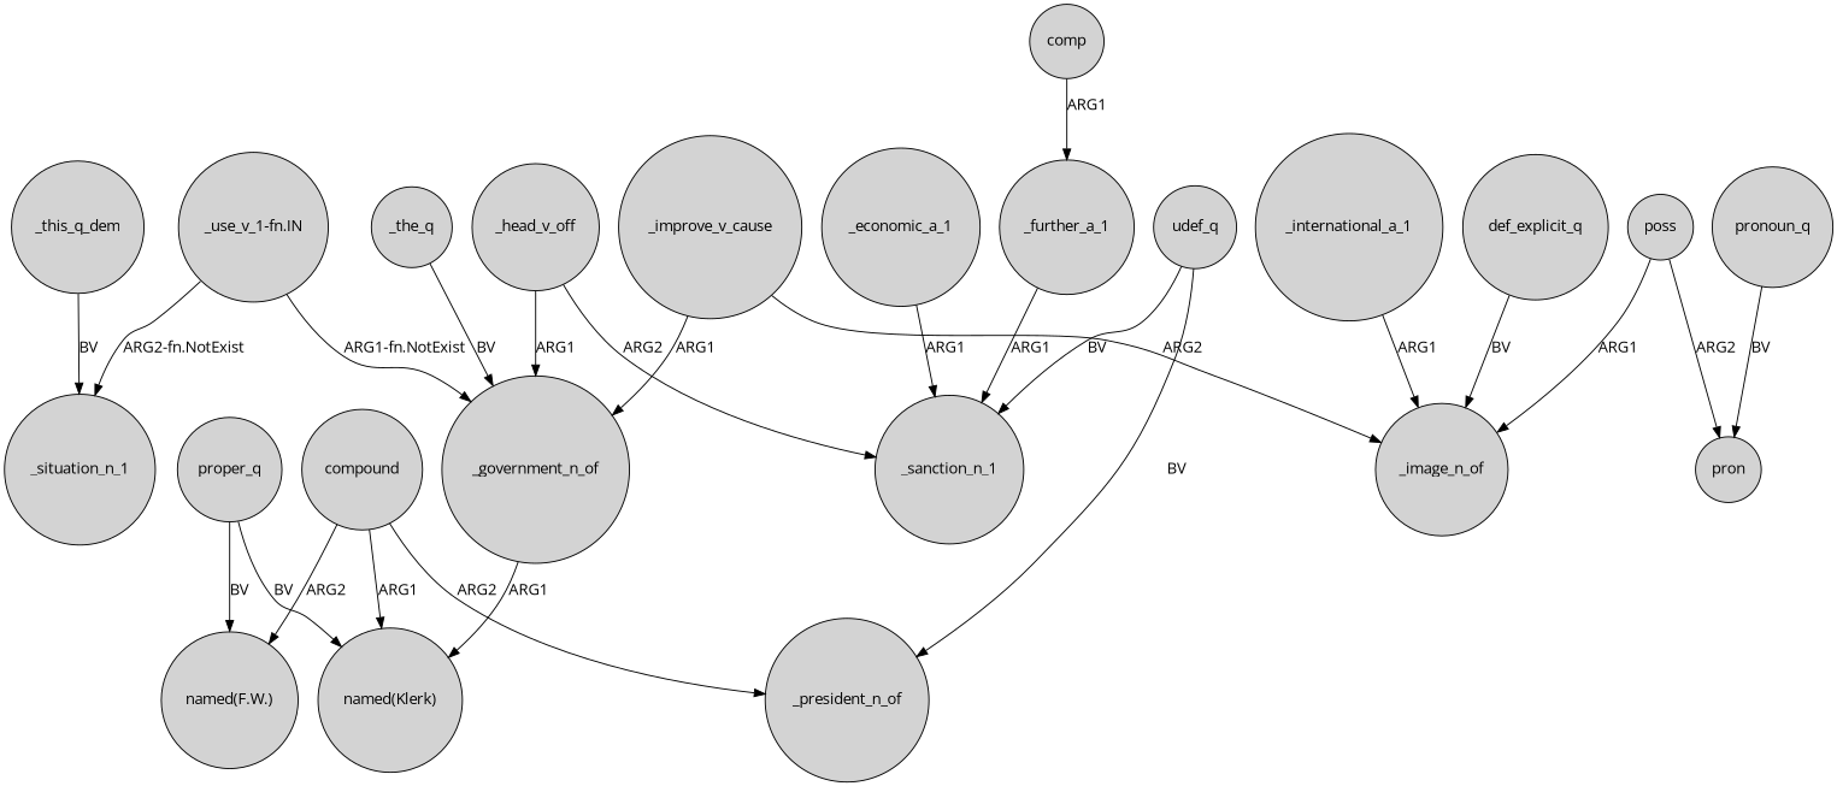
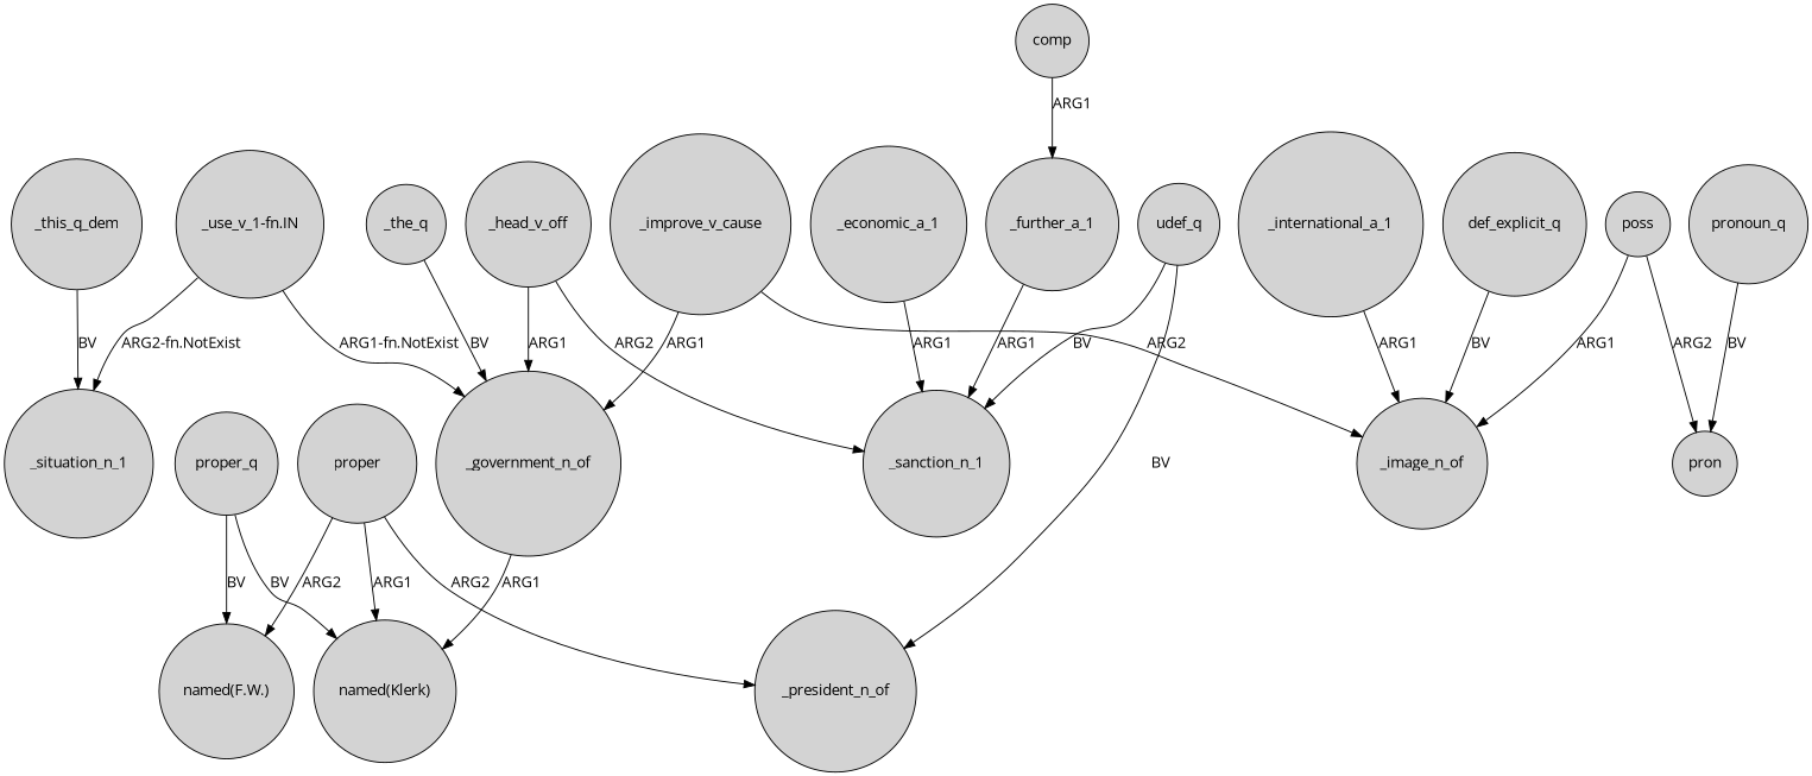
  digraph {
    fontname="Open Sans"
    node [fontname="Open Sans" shape=circle style=filled]
    edge [fontname="Open Sans"]
    "_use_v_1-fn.IN"
    _situation_n_1
    _government_n_of
    "named(Klerk)"
-   compound
+   compound [label=proper]
    _president_n_of
    "named(F.W.)"
    _head_v_off
    _sanction_n_1
    poss
    pron
    _image_n_of
    _improve_v_cause
    _this_q_dem
    udef_q
    _international_a_1
    pronoun_q
    proper_q
    comp
    _further_a_1
    _the_q
    def_explicit_q
    _economic_a_1
    "_use_v_1-fn.IN" -> _situation_n_1 [label="ARG2-fn.NotExist"]
    "_use_v_1-fn.IN" -> _government_n_of [label="ARG1-fn.NotExist"]
    _government_n_of -> "named(Klerk)" [label=ARG1]
    compound -> "named(Klerk)" [label=ARG1]
    compound -> _president_n_of [label=ARG2]
    compound -> "named(F.W.)" [label=ARG2]
    _head_v_off -> _government_n_of [label=ARG1]
    _head_v_off -> _sanction_n_1 [label=ARG2]
    poss -> pron [label=ARG2]
    poss -> _image_n_of [label=ARG1]
    _improve_v_cause -> _government_n_of [label=ARG1]
    _improve_v_cause -> _image_n_of [label=ARG2]
    _this_q_dem -> _situation_n_1 [label=BV]
    udef_q -> _president_n_of [label=BV]
    udef_q -> _sanction_n_1 [label=BV]
    _international_a_1 -> _image_n_of [label=ARG1]
    pronoun_q -> pron [label=BV]
    proper_q -> "named(Klerk)" [label=BV]
    proper_q -> "named(F.W.)" [label=BV]
    comp -> _further_a_1 [label=ARG1]
    _further_a_1 -> _sanction_n_1 [label=ARG1]
    _the_q -> _government_n_of [label=BV]
    def_explicit_q -> _image_n_of [label=BV]
    _economic_a_1 -> _sanction_n_1 [label=ARG1]
  }
